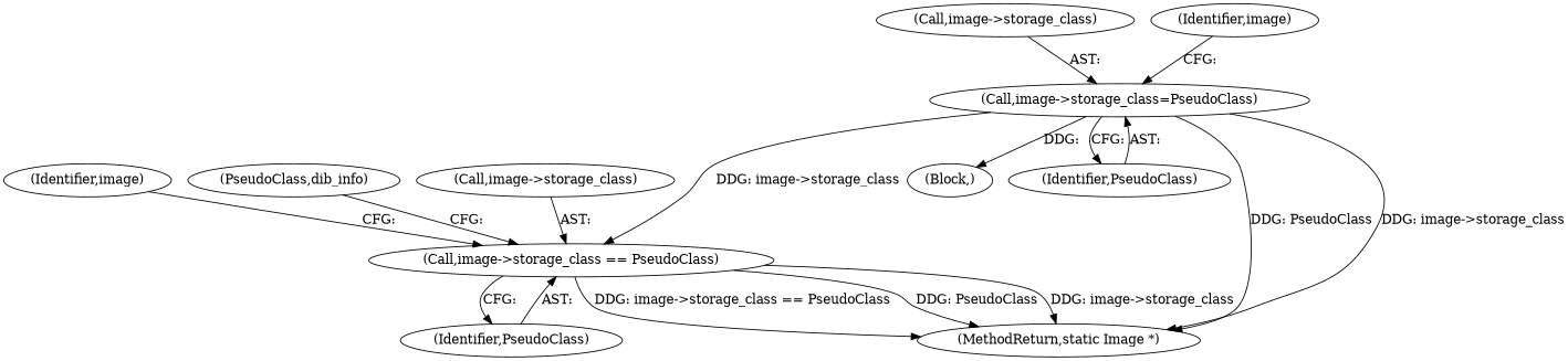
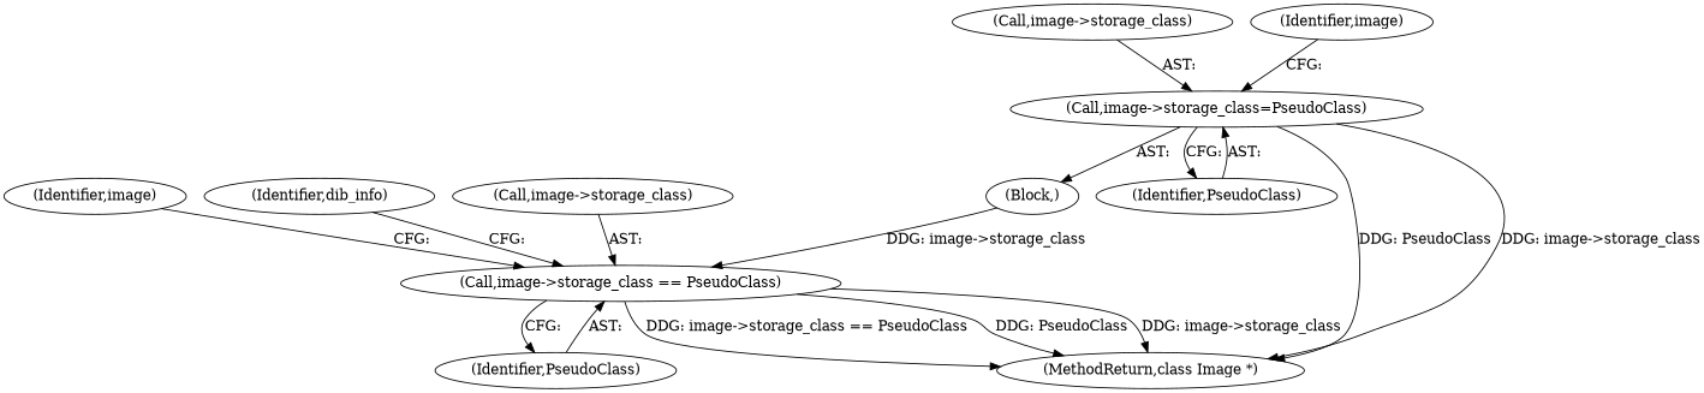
  digraph {
    n1 [label="(Call,image->storage_class=PseudoClass)"]
    n2 [label="(Call,image->storage_class == PseudoClass)"]
    n3 [label="(Block,)"]
    n4 [label="(Identifier,PseudoClass)"]
-   n5 [label="(MethodReturn,static Image *)"]
+   n5 [label="(MethodReturn,class Image *)"]
    n6 [label="(Identifier,PseudoClass)"]
    n7 [label="(Call,image->storage_class)"]
    n8 [label="(Identifier,image)"]
    n9 [label="(Identifier,image)"]
-   n10 [label="(PseudoClass,dib_info)"]
+   n10 [label="(Identifier,dib_info)"]
    n11 [label="(Call,image->storage_class)"]
-   n1 -> n2 [label="DDG: image->storage_class"]
-   n1 -> n3 [label="DDG: "]
+   n3 -> n2 [label="DDG: image->storage_class"]
+   n1 -> n3 [label="AST: "]
    n1 -> n4 [label="CFG: "]
    n1 -> n5 [label="DDG: PseudoClass"]
    n1 -> n5 [label="DDG: image->storage_class"]
    n2 -> n5 [label="DDG: PseudoClass"]
    n2 -> n5 [label="DDG: image->storage_class"]
    n2 -> n5 [label="DDG: image->storage_class == PseudoClass"]
    n2 -> n6 [label="CFG: "]
    n4 -> n1 [label="AST: "]
    n6 -> n2 [label="AST: "]
    n7 -> n1 [label="AST: "]
    n8 -> n2 [label="CFG: "]
    n9 -> n1 [label="CFG: "]
    n10 -> n2 [label="CFG: "]
    n11 -> n2 [label="AST: "]
  }
